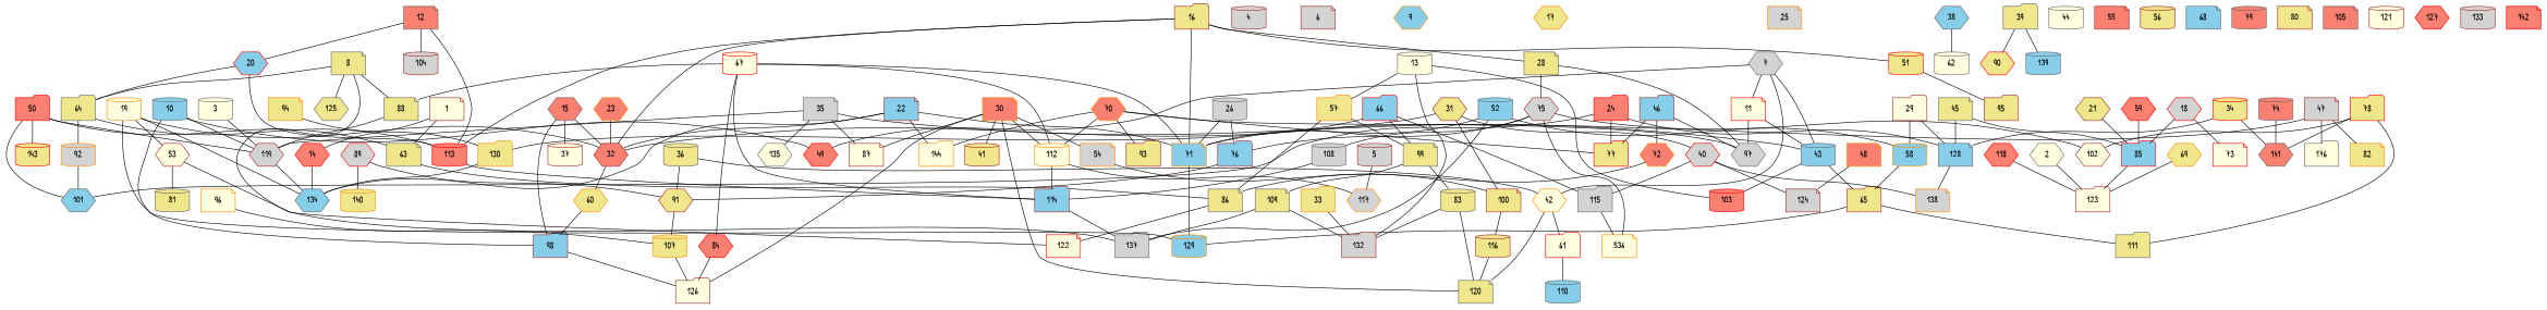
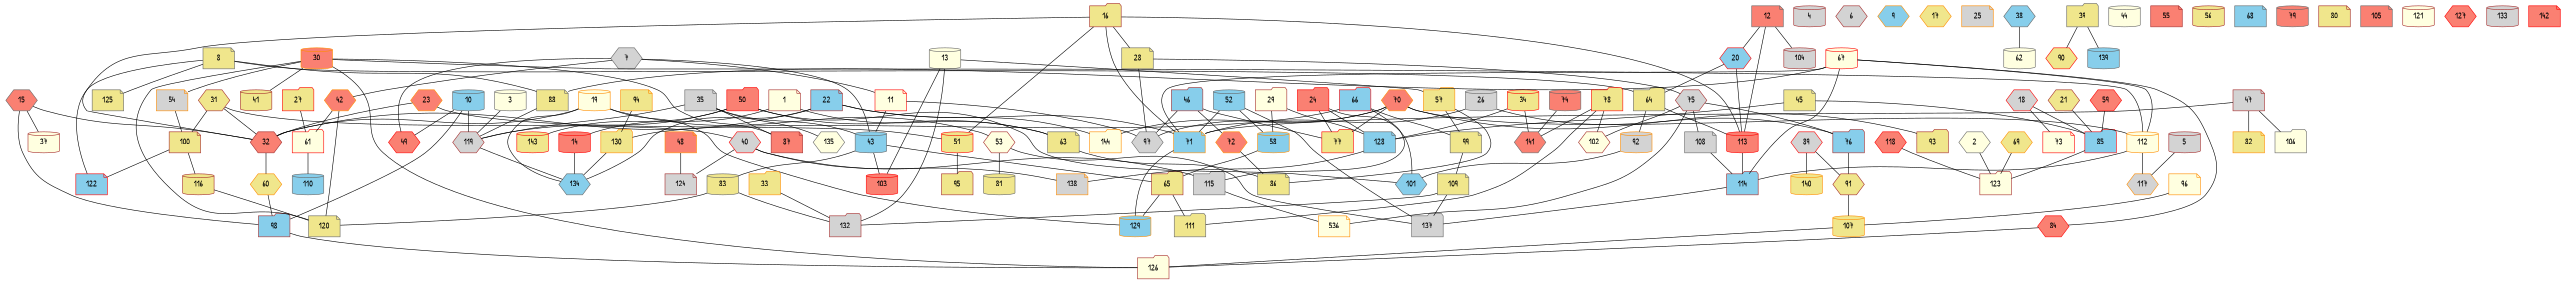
  graph {
    fontname="Patrick Hand"
    node [color=gray40 fillcolor=khaki fontname="Patrick Hand" shape=cylinder style=filled]
    edge [fontname="Patrick Hand"]
    1 [color=brown fillcolor=lightyellow shape=note]
-   14 [color=red fillcolor=salmon shape=hexagon]
+   14 [color=red fillcolor=salmon]
    63 [shape=note]
    134 [fillcolor=skyblue shape=hexagon]
    86 [shape=note]
    2 [fillcolor=lightyellow shape=hexagon]
    123 [color=brown fillcolor=lightyellow shape=folder]
    3 [fillcolor=lightyellow]
    119 [color=brown fillcolor=lightgrey shape=hexagon]
    4 [color=brown fillcolor=lightgrey]
    5 [color=brown fillcolor=lightgrey]
    117 [color=darkorange fillcolor=lightgrey shape=hexagon]
-   6 [color=brown fillcolor=lightgrey shape=note]
+   6 [color=brown fillcolor=lightgrey shape=hexagon]
    7 [fillcolor=lightgrey shape=hexagon]
    11 [color=red fillcolor=lightyellow shape=note]
-   42 [color=darkorange fillcolor=lightyellow shape=hexagon]
+   42 [color=darkorange fillcolor=salmon shape=hexagon]
    43 [fillcolor=skyblue]
    49 [color=red fillcolor=salmon shape=hexagon]
    97 [fillcolor=lightgrey shape=hexagon]
    61 [color=red fillcolor=lightyellow shape=folder]
    120 [shape=note]
    103 [color=red fillcolor=salmon]
    65 [color=brown shape=folder]
    83
    8 [shape=note]
    64 [shape=folder]
    88 [shape=note]
-   122 [color=red fillcolor=lightyellow shape=note]
-   125 [shape=hexagon]
+   122 [color=red fillcolor=skyblue shape=note]
+   125 [shape=note]
    113 [color=red fillcolor=salmon]
    92 [color=darkorange fillcolor=lightgrey]
    9 [color=darkorange fillcolor=skyblue shape=hexagon]
    10 [fillcolor=skyblue]
    98 [color=brown fillcolor=skyblue shape=folder]
    126 [color=brown fillcolor=lightyellow shape=folder]
    12 [fillcolor=salmon shape=note]
    20 [color=red fillcolor=skyblue shape=hexagon]
    104 [color=brown fillcolor=lightgrey]
    114 [color=brown fillcolor=skyblue shape=folder]
    13 [fillcolor=lightyellow]
    57 [color=darkorange shape=folder]
    132 [color=brown fillcolor=lightgrey shape=folder]
    99 [shape=note]
    15 [fillcolor=salmon shape=hexagon]
    32 [color=brown fillcolor=salmon shape=hexagon]
    37 [color=brown fillcolor=lightyellow]
    60 [color=darkorange shape=hexagon]
    16 [color=brown shape=folder]
    28 [shape=note]
    51 [color=red]
    71 [color=darkorange fillcolor=skyblue shape=note]
    75 [color=brown fillcolor=lightgrey shape=hexagon]
    95 [color=brown shape=folder]
    129 [color=darkorange fillcolor=skyblue]
    17 [color=darkorange shape=hexagon]
    18 [color=red fillcolor=lightgrey shape=hexagon]
    73 [color=red fillcolor=lightyellow shape=note]
    85 [color=red fillcolor=skyblue shape=folder]
    19 [color=darkorange fillcolor=lightyellow]
    53 [color=brown fillcolor=lightyellow shape=hexagon]
    137 [fillcolor=lightgrey shape=folder]
    81
    21 [color=brown shape=hexagon]
    22 [color=brown fillcolor=skyblue shape=note]
    144 [color=darkorange fillcolor=lightyellow shape=folder]
    23 [color=darkorange fillcolor=salmon shape=hexagon]
    24 [color=red fillcolor=salmon shape=folder]
    77 [color=red shape=folder]
    101 [fillcolor=skyblue shape=hexagon]
    128 [fillcolor=skyblue shape=note]
    138 [color=darkorange fillcolor=lightgrey shape=note]
    25 [color=darkorange fillcolor=lightgrey shape=note]
    26 [fillcolor=lightgrey]
    76 [color=brown fillcolor=skyblue shape=folder]
    91 [color=brown shape=hexagon]
+   27 [color=red shape=folder]
    110 [fillcolor=skyblue]
    102 [color=brown fillcolor=lightyellow shape=hexagon]
-   108 [fillcolor=lightgrey]
+   108 [fillcolor=lightgrey shape=note]
    n80 [color=darkorange fillcolor=lightyellow label=536 shape=note]
    29 [color=brown fillcolor=lightyellow shape=folder]
    58 [color=darkorange fillcolor=skyblue]
-   30 [color=darkorange fillcolor=salmon shape=note]
+   30 [color=darkorange fillcolor=salmon]
    41 [color=brown]
    54 [color=darkorange fillcolor=lightgrey shape=note]
-   87 [color=brown fillcolor=lightyellow shape=note]
+   87 [color=brown fillcolor=salmon shape=note]
    112 [color=darkorange fillcolor=lightyellow]
    100 [color=brown shape=note]
    31 [color=brown shape=hexagon]
    40 [color=red fillcolor=lightgrey shape=hexagon]
    115 [fillcolor=lightgrey shape=folder]
    124 [color=brown fillcolor=lightgrey shape=note]
    116 [color=brown]
    33 [color=darkorange shape=folder]
    34 [color=red]
    141 [fillcolor=salmon shape=hexagon]
    35 [fillcolor=lightgrey shape=note]
    135 [fillcolor=lightyellow shape=hexagon]
-   36
    107 [color=darkorange]
    38 [fillcolor=skyblue shape=hexagon]
    62 [fillcolor=lightyellow]
    39 [shape=folder]
    90 [color=red shape=hexagon]
    139 [fillcolor=skyblue]
    111 [shape=folder]
    44 [fillcolor=lightyellow]
    45 [shape=note]
    46 [color=brown fillcolor=skyblue shape=folder]
    72 [color=darkorange fillcolor=salmon shape=hexagon]
    47 [color=brown fillcolor=lightgrey shape=note]
    82 [color=darkorange shape=note]
-   106 [fillcolor=lightyellow shape=folder label=176]
+   106 [fillcolor=lightyellow shape=folder]
    48 [color=darkorange fillcolor=salmon shape=note]
    50 [color=red fillcolor=salmon shape=folder]
    143 [color=red]
    52 [fillcolor=skyblue]
    55 [color=brown fillcolor=salmon shape=note]
    56 [color=brown]
    109 [shape=note]
    59 [color=red fillcolor=salmon shape=hexagon]
    66 [color=red fillcolor=skyblue shape=folder]
    130 [color=darkorange shape=folder]
    67 [color=red fillcolor=lightyellow]
    84 [color=red fillcolor=salmon shape=hexagon]
    68 [fillcolor=skyblue shape=note]
    69 [color=darkorange shape=hexagon]
    70 [color=darkorange fillcolor=salmon shape=hexagon]
    93 [color=brown shape=folder]
    74 [fillcolor=salmon]
    78 [color=red shape=folder]
    79 [fillcolor=salmon]
    80 [color=brown shape=note]
    89 [color=red fillcolor=lightgrey shape=hexagon]
    140 [color=darkorange]
    94 [color=darkorange shape=note]
    96 [color=darkorange fillcolor=lightyellow shape=note]
    105 [fillcolor=salmon shape=note]
    118 [color=red fillcolor=salmon shape=hexagon]
    121 [color=brown fillcolor=lightyellow]
    127 [color=red fillcolor=salmon shape=hexagon]
    133 [color=brown fillcolor=lightgrey]
    142 [color=red fillcolor=salmon shape=note]
    1 -- 14
    1 -- 63
    14 -- 134
    63 -- 86
-   86 -- 122
+   100 -- 122
    2 -- 123
    3 -- 119
    119 -- 134
    5 -- 117
    7 -- 11
    7 -- 42
    7 -- 43
    7 -- 49
    11 -- 43
    11 -- 97
    42 -- 61
    42 -- 120
    43 -- 103
    43 -- 65
-   99 -- 83
+   43 -- 83
    61 -- 110
    65 -- 129
    65 -- 111
    83 -- 120
    83 -- 132
    8 -- 64
    8 -- 88
    8 -- 122
    8 -- 125
    64 -- 113
    64 -- 92
    88 -- 119
    113 -- 114
    92 -- 101
    10 -- 119
    10 -- 49
    10 -- 98
    98 -- 126
    12 -- 113
    12 -- 20
    12 -- 104
    20 -- 64
    20 -- 113
    114 -- 137
    13 -- 103
    13 -- 57
    13 -- 132
    57 -- 86
    57 -- 99
    99 -- 109
    15 -- 98
    15 -- 32
    15 -- 37
    32 -- 60
    60 -- 98
    16 -- 113
    16 -- 32
    16 -- 28
    16 -- 51
    16 -- 71
    28 -- 97
    28 -- 75
    51 -- 95
    71 -- 129
    75 -- 76
    75 -- 102
    75 -- 108
    75 -- n80
    18 -- 73
    18 -- 85
    85 -- 123
    19 -- 134
    19 -- 32
    19 -- 129
    19 -- 53
    53 -- 137
    53 -- 81
    21 -- 85
    22 -- 134
    22 -- 32
    22 -- 71
    22 -- 144
    23 -- 32
+   23 -- 51
    24 -- 77
    24 -- 101
    24 -- 128
    128 -- 138
    26 -- 71
    26 -- 76
    76 -- 91
    91 -- 107
+   27 -- 61
    108 -- 114
    29 -- 128
    29 -- 58
    58 -- 65
    30 -- 120
    30 -- 126
    30 -- 41
    30 -- 54
    30 -- 87
    30 -- 112
    54 -- 100
    112 -- 117
    112 -- 114
    100 -- 116
    31 -- 32
    31 -- 100
    31 -- 40
    40 -- 138
    40 -- 115
    40 -- 124
    115 -- n80
    116 -- 120
    33 -- 132
    34 -- 128
    34 -- 141
    35 -- 119
    35 -- 43
    35 -- 87
    35 -- 135
-   36 -- 42
-   36 -- 91
    107 -- 126
    38 -- 62
    39 -- 90
    39 -- 139
    45 -- 85
    45 -- 128
    46 -- 97
    46 -- 77
    46 -- 72
    72 -- 86
    47 -- 71
    47 -- 82
    47 -- 106
    48 -- 124
    50 -- 63
    50 -- 119
    50 -- 101
    50 -- 143
    52 -- 71
    52 -- 137
    52 -- 58
    109 -- 132
    109 -- 137
    59 -- 85
    66 -- 99
    66 -- 115
    66 -- 130
    130 -- 134
    67 -- 88
    67 -- 114
    67 -- 71
    67 -- 112
    67 -- 84
    84 -- 126
    69 -- 123
    70 -- 97
    70 -- 144
    70 -- 77
    70 -- 112
    70 -- 93
    74 -- 141
    78 -- 102
    78 -- 141
    78 -- 111
    89 -- 91
    89 -- 140
    94 -- 130
    96 -- 107
    118 -- 123
  }
